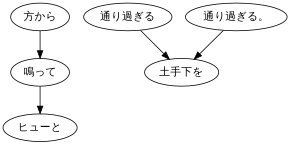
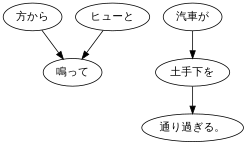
  digraph {
    n1 [label="方から"]
    n2 [label="鳴って"]
-   n3 [label="通り過ぎる"]
+   n3 [label="汽車が"]
    n4 [label="土手下を"]
    n5 [label="ヒューと"]
    n6 [label="通り過ぎる。"]
    n1 -> n2
    n3 -> n4
-   n6 -> n4
-   n2 -> n5
+   n4 -> n6
+   n5 -> n2
  }
